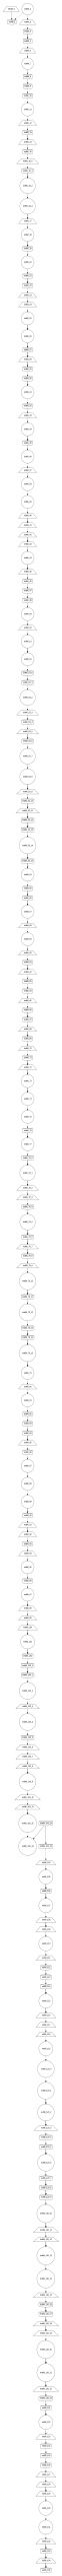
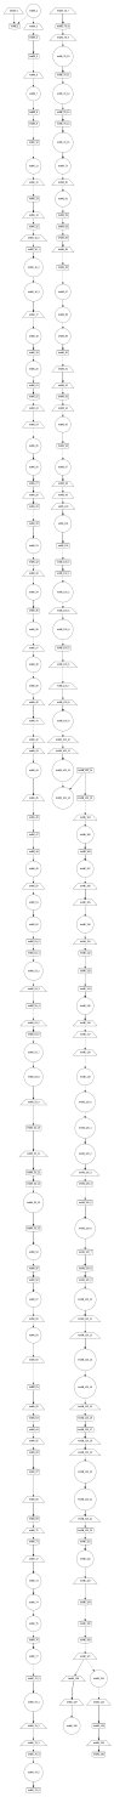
  digraph {
    fontname="Liberation Sans"
    node [fontname="Liberation Sans" shape=cylinder]
    edge [fontname="Liberation Sans" style=bold]
    test86_0 [shape=trapezium]
    test86_1
    test86_2 [shape=circle]
    test86_3 [shape=trapezium]
    test86_4
    test86_5
    test86_6 [shape=trapezium]
    test86_7 [shape=circle]
    test86_8
    test86_9
    test86_10
    test86_11 [shape=circle]
    test86_12 [shape=trapezium]
    test86_13
    test86_14 [shape=trapezium]
    test86_15
    test86_16_0 [shape=trapezium]
    test86_16_1
    test86_16_2 [shape=circle]
    test86_16_3 [shape=circle]
    test86_17 [shape=trapezium]
    test86_18 [shape=circle]
    test86_19
    test86_20 [shape=circle]
    test86_21
    test86_22
    test86_23 [shape=trapezium]
    test86_24 [shape=trapezium]
    test86_25 [shape=circle]
    test86_26 [shape=circle]
    test86_27
    test86_28 [shape=trapezium]
    test86_29
    test86_30
    test86_31 [shape=circle]
    test86_32
    test86_33 [shape=trapezium]
    test86_34 [shape=circle]
    test86_35
    test86_36 [shape=circle]
    test86_37 [shape=trapezium]
    test86_38 [shape=circle]
    test86_39 [shape=circle]
    test86_40 [shape=trapezium]
    test86_41 [shape=trapezium]
    test86_42 [shape=trapezium]
    test86_43 [shape=trapezium]
    test86_44 [shape=circle]
    test86_45 [shape=trapezium]
    test86_46
    test86_47
    test86_48
    test86_49 [shape=circle]
    test86_50 [shape=trapezium]
    test86_51 [shape=circle]
    test86_52 [shape=circle]
    test86_53_0
    test86_53_1
    test86_53_2 [shape=circle]
    test86_53_3 [shape=trapezium]
    test86_53_4
    test86_53_5 [shape=trapezium]
    test86_53_6
    test86_53_7 [shape=circle]
    test86_53_8 [shape=circle]
    test86_53_9 [shape=trapezium]
    test86_53_10
    test86_53_11 [shape=trapezium]
    test86_53_12
    test86_53_13
    test86_53_14 [shape=circle]
    test86_53_15
    test86_54 [shape=circle]
    test86_55
    test86_56
    test86_57 [shape=circle]
    test86_58 [shape=trapezium]
    test86_59 [shape=circle]
    test86_60 [shape=trapezium]
    test86_61
    test86_62 [shape=trapezium]
    test86_63
    test86_64
    test86_65 [shape=trapezium]
    test86_66
    test86_67
    test86_68 [shape=trapezium]
    test86_69
    test86_70 [shape=trapezium]
    test86_71
    test86_72 [shape=trapezium]
    test86_73 [shape=circle]
    test86_74 [shape=circle]
    test86_75 [shape=circle]
    test86_76
    test86_77 [shape=circle]
    test86_78_0
    test86_78_1 [shape=circle]
    test86_78_2 [shape=trapezium]
    test86_78_3 [shape=trapezium]
    test86_78_4
    test86_78_5 [shape=circle]
    test86_78_6
    test86_78_7 [shape=trapezium]
    test86_78_8
    test86_78_9 [shape=trapezium]
    test86_78_10 [shape=circle]
    test86_78_11
    test86_78_12 [shape=circle]
    test86_78_13
    test86_78_14
    test86_78_15 [shape=circle]
    test86_79 [shape=circle]
    test86_80 [shape=trapezium]
    test86_81 [shape=circle]
    test86_82
    test86_83
    test86_84
    test86_85 [shape=trapezium]
    test86_86
    test86_87 [shape=circle]
    test86_88 [shape=circle]
    test86_89 [shape=circle]
    test86_90
    test86_91 [shape=trapezium]
    test86_92 [shape=trapezium]
    test86_93
    test86_94 [shape=trapezium]
    test86_95 [shape=circle]
    test86_96
    test86_97 [shape=circle]
    test86_98 [shape=trapezium]
    test86_99 [shape=trapezium]
    test86_100 [shape=trapezium]
    test86_101 [shape=circle]
    test86_102
    test86_103_0
    test86_103_1
    test86_103_2 [shape=circle]
    test86_103_3 [shape=trapezium]
    test86_103_4 [shape=circle]
    test86_103_5
    test86_103_6 [shape=trapezium]
    test86_103_7 [shape=trapezium]
    test86_103_8 [shape=trapezium]
    test86_103_9 [shape=circle]
    test86_103_10 [shape=trapezium]
    test86_103_11 [shape=trapezium]
    test86_103_12 [shape=circle]
    test86_103_13 [shape=circle]
    test86_103_14
    test86_103_15
    test86_104 [shape=trapezium]
    test86_105 [shape=circle]
    test86_106
    test86_107 [shape=circle]
    test86_108 [shape=trapezium]
    test86_109 [shape=trapezium]
    test86_110 [shape=circle]
    test86_111 [shape=trapezium]
    test86_112
    test86_113
    test86_114
    test86_115 [shape=circle]
    test86_116 [shape=trapezium]
    test86_117 [shape=trapezium]
    test86_118 [shape=trapezium]
    test86_119 [shape=circle]
    test86_120_0 [shape=circle]
    test86_120_1 [shape=circle]
    test86_120_2 [shape=circle]
    test86_120_3 [shape=trapezium]
    test86_120_4
    test86_120_5
    test86_120_6 [shape=circle]
    test86_120_7
    test86_120_8
    test86_120_9
    test86_120_10 [shape=circle]
    test86_120_11 [shape=trapezium]
    test86_120_12 [shape=trapezium]
    test86_120_13 [shape=circle]
    test86_120_14 [shape=circle]
    test86_120_15 [shape=trapezium]
    n185 [label=test80_120_16]
    test86_120_17
    test86_120_18 [shape=trapezium]
    test86_120_19 [shape=trapezium]
    test86_120_20 [shape=circle]
    test86_120_21 [shape=circle]
    test86_120_22 [shape=trapezium]
    test86_120_23
    test86_121
    test86_122 [shape=circle]
    test86_123 [shape=trapezium]
    test86_124
    test86_125
    test86_126
    test86_127 [shape=trapezium]
    test86_128 [shape=trapezium]
    test86_129 [shape=trapezium]
    test86_130 [shape=circle]
    test86_131 [shape=circle]
    test86_132 [shape=trapezium]
    test86_133
    test86_134 [shape=trapezium]
    test86_135
    test86_0 -> test86_1 [style=solid]
    test86_2 -> test86_1 [style=dashed]
    test86_2 -> test86_3 [style=dashed]
    test86_3 -> test86_4 [style=dashed]
    test86_4 -> test86_5
    test86_5 -> test86_6 [style=dashed]
    test86_6 -> test86_7 [style=solid]
    test86_7 -> test86_8 [style=solid]
    test86_8 -> test86_9 [style=solid]
    test86_9 -> test86_10 [style=dashed]
    test86_10 -> test86_11 [style=dashed]
    test86_11 -> test86_12 [style=dashed]
    test86_12 -> test86_13 [style=dashed]
    test86_13 -> test86_14
    test86_14 -> test86_15 [style=solid]
    test86_15 -> test86_16_0 [style=solid]
    test86_16_0 -> test86_16_1 [style=dashed]
    test86_16_1 -> test86_16_2
    test86_16_2 -> test86_16_3 [style=solid]
    test86_16_3 -> test86_17
    test86_17 -> test86_18 [style=solid]
    test86_18 -> test86_19
    test86_19 -> test86_20 [style=solid]
    test86_20 -> test86_21 [style=solid]
    test86_21 -> test86_22
    test86_22 -> test86_23 [style=dashed]
    test86_23 -> test86_24 [style=solid]
    test86_24 -> test86_25 [style=dashed]
    test86_25 -> test86_26
    test86_26 -> test86_27
    test86_27 -> test86_28
    test86_28 -> test86_29
    test86_29 -> test86_30 [style=dashed]
    test86_30 -> test86_31
    test86_31 -> test86_32 [style=dashed]
    test86_32 -> test86_33 [style=solid]
    test86_33 -> test86_34 [style=solid]
    test86_34 -> test86_35
    test86_35 -> test86_36 [style=solid]
    test86_36 -> test86_37 [style=dashed]
    test86_37 -> test86_38 [style=solid]
    test86_38 -> test86_39 [style=dashed]
    test86_39 -> test86_40 [style=solid]
    test86_40 -> test86_41
    test86_41 -> test86_42 [style=dashed]
    test86_42 -> test86_43
    test86_43 -> test86_44 [style=solid]
    test86_44 -> test86_45
    test86_45 -> test86_46 [style=solid]
    test86_46 -> test86_47 [style=solid]
    test86_47 -> test86_48 [style=solid]
    test86_48 -> test86_49 [style=solid]
    test86_49 -> test86_50 [style=solid]
    test86_50 -> test86_51 [style=dashed]
    test86_51 -> test86_52
    test86_52 -> test86_53_0 [style=dashed]
    test86_53_0 -> test86_53_1 [style=solid]
    test86_53_1 -> test86_53_2 [style=dashed]
    test86_53_2 -> test86_53_3 [style=dashed]
    test86_53_3 -> test86_53_4 [style=solid]
    test86_53_4 -> test86_53_5 [style=dashed]
    test86_53_5 -> test86_53_6
    test86_53_6 -> test86_53_7 [style=dashed]
    test86_53_7 -> test86_53_8 [style=solid]
    test86_53_8 -> test86_53_9
    test86_53_9 -> test86_53_10 [style=solid]
    test86_53_10 -> test86_53_11
    test86_53_11 -> test86_53_12
    test86_53_12 -> test86_53_13
    test86_53_13 -> test86_53_14 [style=solid]
    test86_53_14 -> test86_53_15
    test86_53_15 -> test86_54
    test86_54 -> test86_55 [style=dashed]
    test86_55 -> test86_56
    test86_56 -> test86_57
    test86_57 -> test86_58 [style=solid]
    test86_58 -> test86_59 [style=dashed]
    test86_59 -> test86_60 [style=solid]
    test86_60 -> test86_61 [style=dashed]
    test86_61 -> test86_62
    test86_62 -> test86_63 [style=dashed]
    test86_63 -> test86_64 [style=solid]
    test86_64 -> test86_65 [style=solid]
    test86_65 -> test86_66 [style=dashed]
    test86_66 -> test86_67
    test86_67 -> test86_68 [style=solid]
    test86_68 -> test86_69
    test86_69 -> test86_70 [style=solid]
    test86_70 -> test86_71 [style=dashed]
    test86_71 -> test86_72
    test86_72 -> test86_73
    test86_73 -> test86_74
    test86_74 -> test86_75 [style=solid]
    test86_75 -> test86_76 [style=dashed]
    test86_76 -> test86_77
    test86_77 -> test86_78_0 [style=dashed]
    test86_78_0 -> test86_78_1
    test86_78_1 -> test86_78_2
    test86_78_2 -> test86_78_3 [style=solid]
    test86_78_3 -> test86_78_4 [style=dashed]
    test86_78_4 -> test86_78_5 [style=solid]
    test86_78_5 -> test86_78_6
-   test86_78_6 -> test86_78_7
    test86_78_7 -> test86_78_8
    test86_78_8 -> test86_78_9 [style=solid]
    test86_78_9 -> test86_78_10 [style=solid]
    test86_78_10 -> test86_78_11
    test86_78_11 -> test86_78_12 [style=solid]
    test86_78_12 -> test86_78_13 [style=solid]
    test86_78_13 -> test86_78_14
    test86_78_14 -> test86_78_15
    test86_78_15 -> test86_79
    test86_79 -> test86_80 [style=dashed]
    test86_80 -> test86_81 [style=dashed]
    test86_81 -> test86_82 [style=dashed]
    test86_82 -> test86_83 [style=solid]
    test86_83 -> test86_84 [style=solid]
    test86_84 -> test86_85
    test86_85 -> test86_86 [style=dashed]
    test86_86 -> test86_87 [style=dashed]
    test86_87 -> test86_88 [style=solid]
    test86_88 -> test86_89 [style=dashed]
    test86_89 -> test86_90
    test86_90 -> test86_91 [style=dashed]
    test86_91 -> test86_92
    test86_92 -> test86_93 [style=solid]
    test86_93 -> test86_94 [style=solid]
    test86_94 -> test86_95 [style=dashed]
    test86_95 -> test86_96 [style=solid]
    test86_96 -> test86_97 [style=dashed]
    test86_97 -> test86_98
    test86_98 -> test86_99 [style=solid]
    test86_99 -> test86_100 [style=solid]
    test86_100 -> test86_101
    test86_101 -> test86_102
    test86_102 -> test86_103_0 [style=dashed]
    test86_103_0 -> test86_103_1
    test86_103_1 -> test86_103_2 [style=dashed]
    test86_103_2 -> test86_103_3 [style=dashed]
    test86_103_3 -> test86_103_4 [style=solid]
    test86_103_4 -> test86_103_5 [style=dashed]
    test86_103_5 -> test86_103_6 [style=solid]
    test86_103_6 -> test86_103_7 [style=dashed]
    test86_103_7 -> test86_103_8 [style=solid]
    test86_103_8 -> test86_103_9
    test86_103_9 -> test86_103_10 [style=dashed]
    test86_103_10 -> test86_103_11 [style=dashed]
    test86_103_11 -> test86_103_12
    test86_103_12 -> test86_103_13 [style=dashed]
    test86_103_14 -> test86_103_13 [style=solid]
    test86_103_14 -> test86_103_15 [style=solid]
    test86_103_15 -> test86_104 [style=dashed]
    test86_104 -> test86_105 [style=solid]
    test86_105 -> test86_106
    test86_106 -> test86_107
    test86_107 -> test86_108 [style=dashed]
    test86_108 -> test86_109
    test86_109 -> test86_110 [style=solid]
    test86_110 -> test86_111 [style=dashed]
    test86_111 -> test86_112 [style=dashed]
    test86_112 -> test86_113 [style=solid]
    test86_113 -> test86_114 [style=solid]
    test86_114 -> test86_115
    test86_115 -> test86_116
    test86_116 -> test86_117 [style=dashed]
    test86_117 -> test86_118 [style=dashed]
    test86_118 -> test86_119 [style=dashed]
    test86_119 -> test86_120_0 [style=dashed]
    test86_120_0 -> test86_120_1 [style=dashed]
    test86_120_1 -> test86_120_2
    test86_120_2 -> test86_120_3
    test86_120_3 -> test86_120_4 [style=dashed]
    test86_120_4 -> test86_120_5 [style=dashed]
    test86_120_5 -> test86_120_6
    test86_120_6 -> test86_120_7 [style=solid]
    test86_120_7 -> test86_120_8
    test86_120_8 -> test86_120_9
    test86_120_9 -> test86_120_10 [style=solid]
    test86_120_10 -> test86_120_11
    test86_120_11 -> test86_120_12 [style=solid]
    test86_120_12 -> test86_120_13
    test86_120_13 -> test86_120_14 [style=solid]
    test86_120_14 -> test86_120_15 [style=dashed]
    test86_120_15 -> n185 [style=dashed]
    n185 -> test86_120_17
    test86_120_17 -> test86_120_18
    test86_120_18 -> test86_120_19
    test86_120_19 -> test86_120_20 [style=dashed]
    test86_120_20 -> test86_120_21
    test86_120_21 -> test86_120_22
    test86_120_22 -> test86_120_23 [style=solid]
    test86_120_23 -> test86_121 [style=solid]
    test86_121 -> test86_122
    test86_122 -> test86_123 [style=solid]
    test86_123 -> test86_124 [style=solid]
    test86_124 -> test86_125 [style=dashed]
    test86_125 -> test86_126 [style=solid]
    test86_126 -> test86_127 [style=dashed]
    test86_127 -> test86_128 [style=solid]
    test86_128 -> test86_129
    test86_129 -> test86_130 [style=solid]
-   test86_130 -> test86_131 [style=dashed]
+   test86_127 -> test86_131 [style=dashed]
    test86_131 -> test86_132 [style=dashed]
    test86_132 -> test86_133
    test86_133 -> test86_134
    test86_134 -> test86_135
  }
